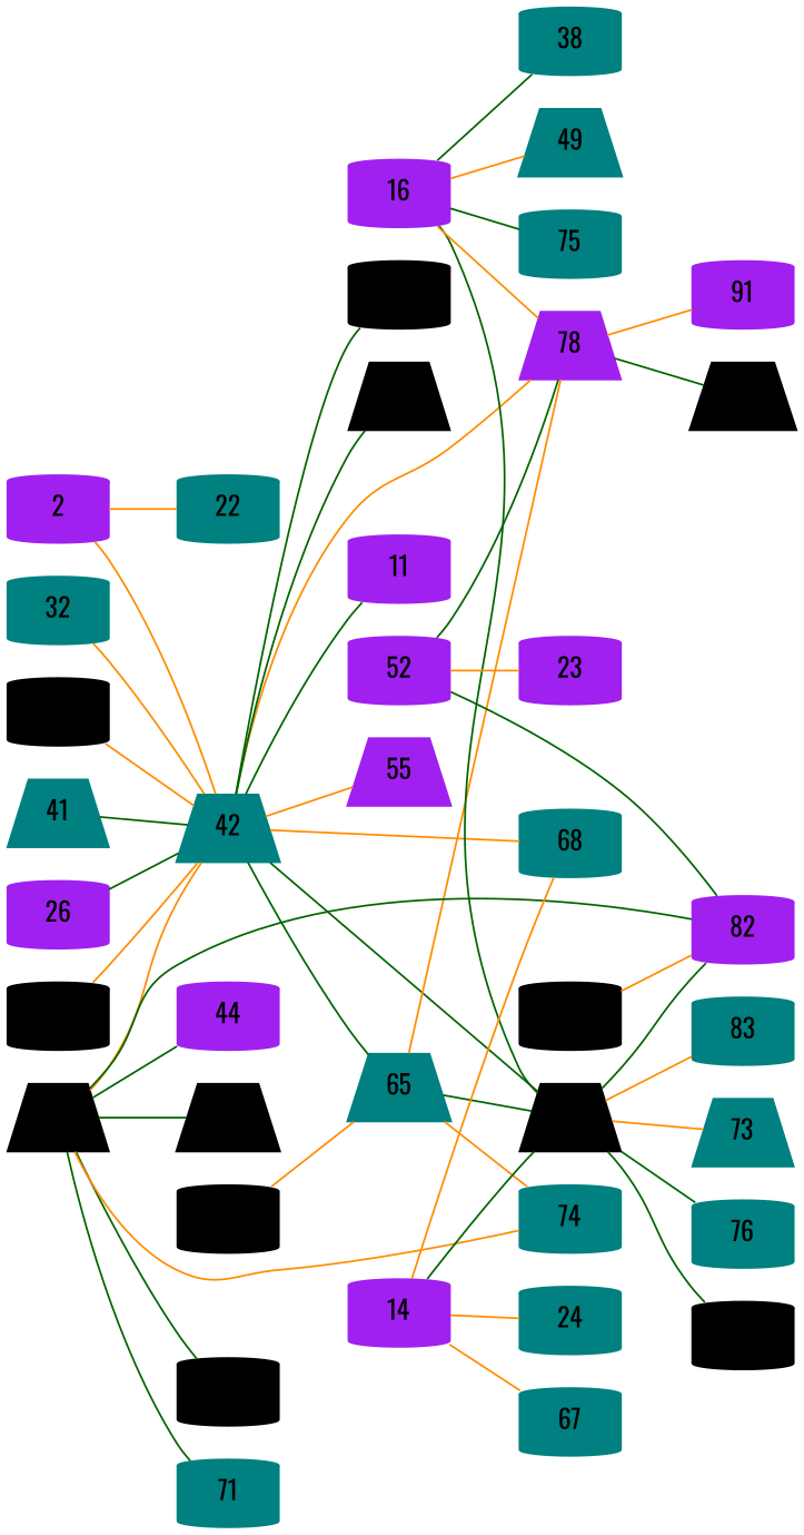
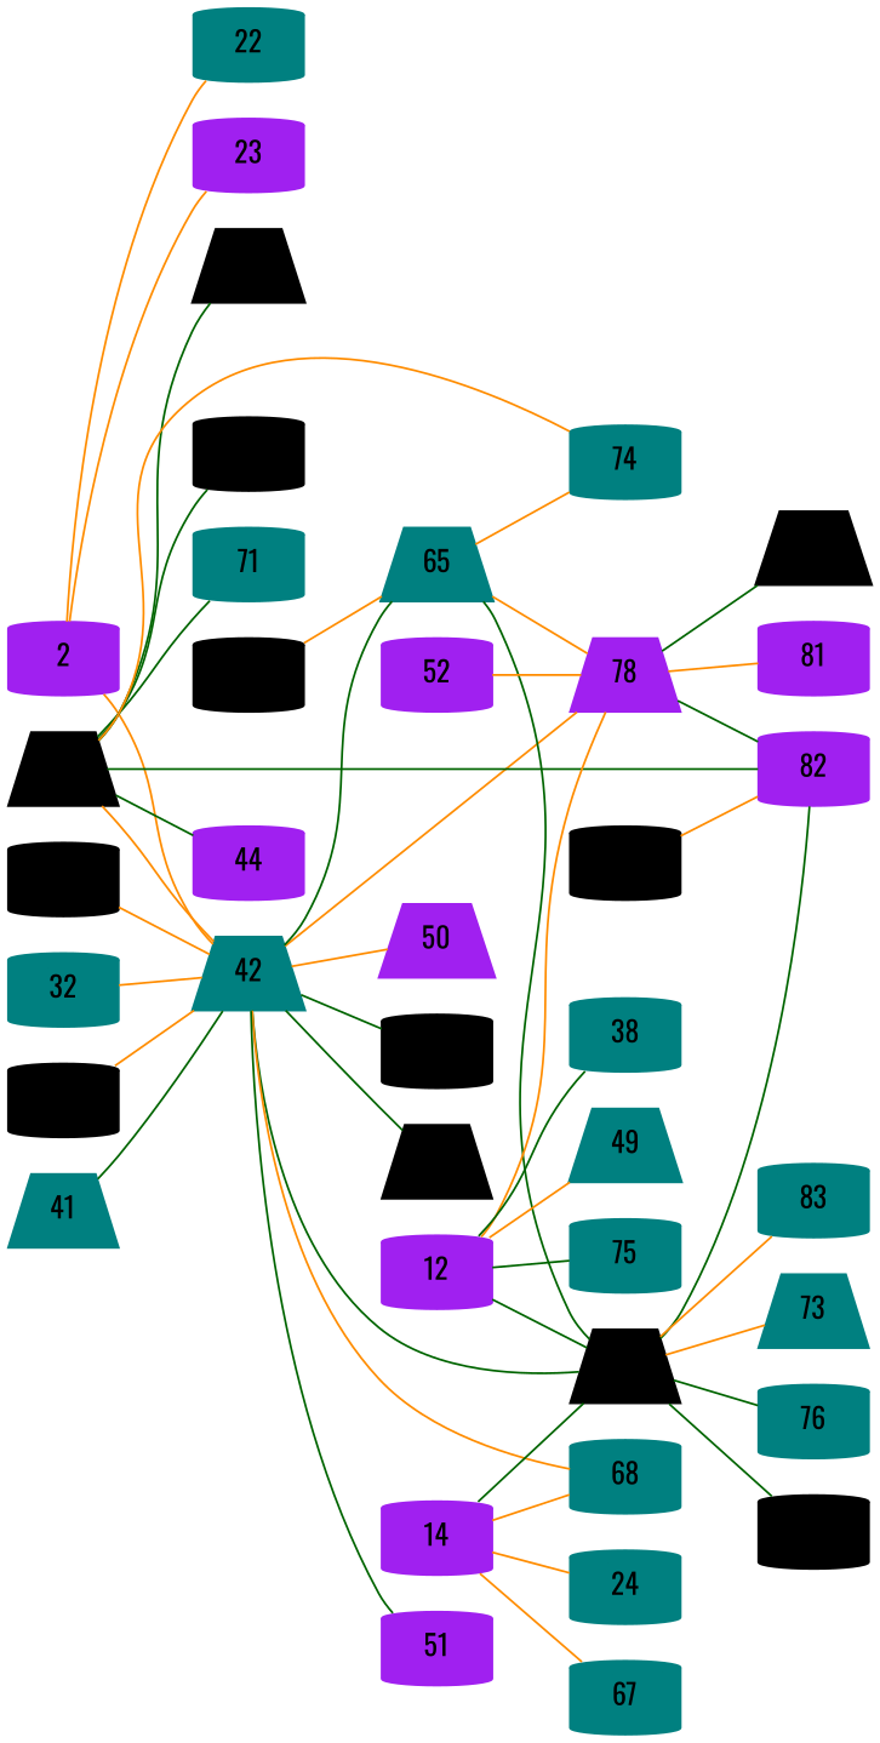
  graph {
    fontname=Oswald
    rankdir=LR
    node [color=teal fontname=Oswald shape=cylinder style=filled]
    edge [color=darkorange fontname=Oswald]
    2 [color=purple super="+1"]
    22
    23 [color=purple]
    42 [shape=trapezium super="+20+4+25"]
    70 [color=black shape=trapezium super="+64+33+53+57"]
    78 [color=purple shape=trapezium super="+61+43"]
    68 [super="+27"]
-   51 [color=purple label=11]
-   55 [color=purple shape=trapezium]
+   51 [color=purple]
+   55 [color=purple shape=trapezium label=50]
    62 [color=black super="+54"]
    65 [shape=trapezium super="+37+45+18"]
    79 [color=black shape=trapezium super="+69"]
    8 [color=black shape=trapezium super="+6"]
    44 [color=purple]
    46 [color=black shape=trapezium]
    56 [color=black]
    71 [super="+60"]
    74
    82 [color=purple super="+48+7"]
-   12 [color=purple super="+10" label=16]
+   12 [color=purple super="+10"]
    38
    49 [shape=trapezium]
    75
    73 [shape=trapezium]
    76
    77 [color=black]
    83
    80 [color=black shape=trapezium super="+63+66"]
-   81 [color=purple label=91]
+   81 [color=purple]
    14 [color=purple super="+13"]
    24
    67 [super="+30"]
-   26 [color=purple]
    31 [color=black]
    32
    36 [color=black]
    41 [shape=trapezium]
    52 [color=purple]
    58 [color=black]
    72 [color=black]
    2 -- 22
-   52 -- 23
+   2 -- 23
    2 -- 42 [weight=4]
    42 -- 70 [color=darkgreen weight=2]
    42 -- 78
    42 -- 68
    42 -- 51 [color=darkgreen]
    42 -- 55
    42 -- 62 [color=darkgreen]
    42 -- 65 [color=darkgreen weight=4]
    42 -- 79 [color=darkgreen]
    70 -- 82 [color=darkgreen weight=2]
    70 -- 73
    70 -- 76 [color=darkgreen]
    70 -- 77 [color=darkgreen]
    70 -- 83
-   52 -- 82 [color=darkgreen weight=2]
+   78 -- 82 [color=darkgreen weight=2]
    78 -- 80 [color=darkgreen]
    78 -- 81
    65 -- 70 [color=darkgreen]
    65 -- 78
    65 -- 74
    8 -- 42 [weight=3]
    8 -- 44 [color=darkgreen]
    8 -- 46 [color=darkgreen]
    8 -- 56 [color=darkgreen]
    8 -- 71 [color=darkgreen]
    8 -- 74
    8 -- 82 [color=darkgreen weight=4]
    12 -- 70 [color=darkgreen]
    12 -- 78 [weight=4]
    12 -- 38 [color=darkgreen]
    12 -- 49
    12 -- 75 [color=darkgreen]
    14 -- 70 [color=darkgreen weight=4]
    14 -- 68
    14 -- 24
    14 -- 67
-   26 -- 42 [color=darkgreen]
    31 -- 42
    32 -- 42
    36 -- 42
    41 -- 42 [color=darkgreen]
-   52 -- 78 [color=darkgreen]
+   52 -- 78
    58 -- 65
    72 -- 82
  }
